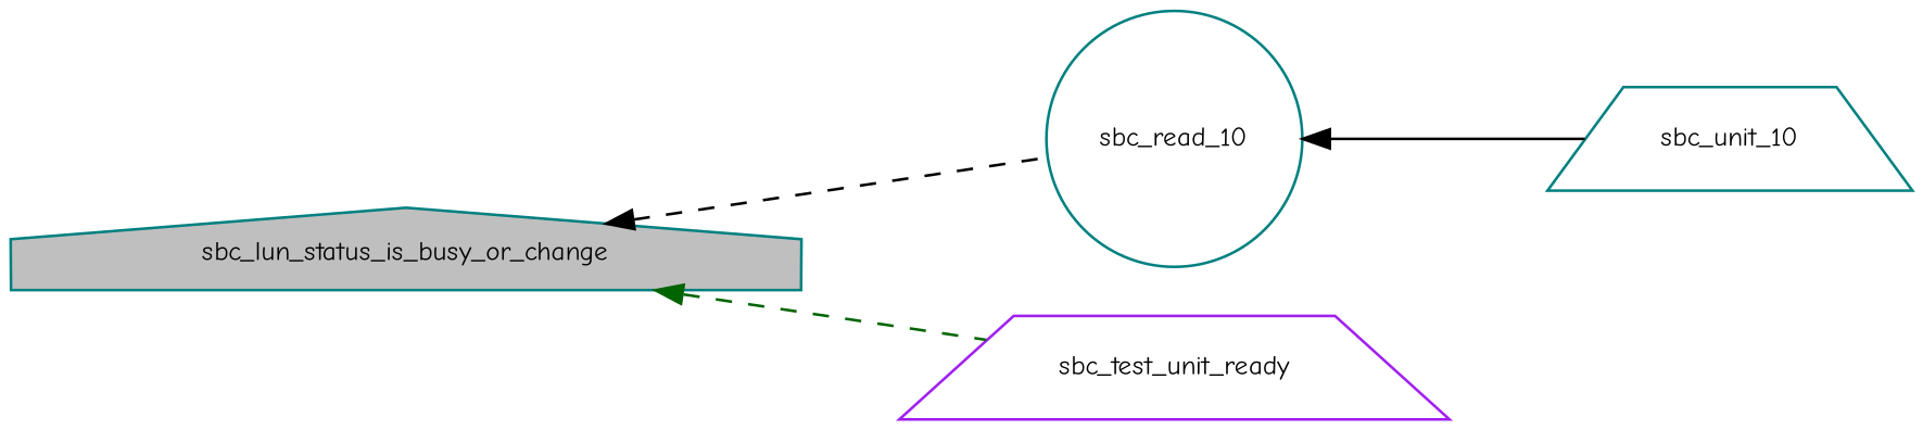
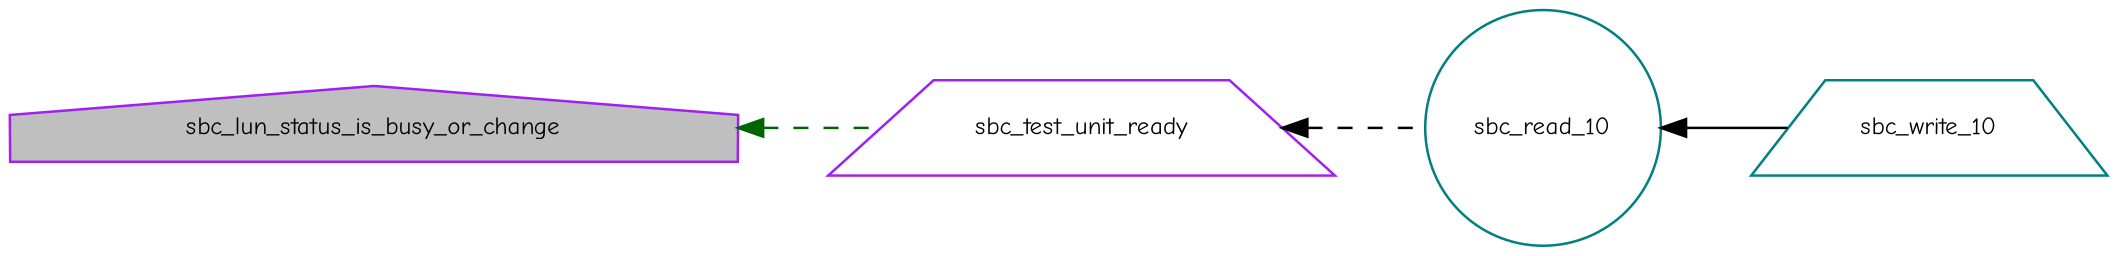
  digraph {
    fontname="Comic Neue"
    rankdir=LR
    node [color=purple fillcolor=white fontname="Comic Neue" fontsize=10 shape=trapezium style=filled]
    edge [color=black dir=back fontname="Comic Neue" fontsize=10 labelfontname="FreeSans.ttf" labelfontsize=10 style=dashed]
-   n1 [color=teal fillcolor=grey75 fontcolor=black height=0.2 label=sbc_lun_status_is_busy_or_change shape=house width=0.4]
+   n1 [fillcolor=grey75 fontcolor=black height=0.2 label=sbc_lun_status_is_busy_or_change shape=house width=0.4]
    n2 [color=teal height=0.2 label=sbc_read_10 shape=circle width=0.4]
    n3 [height=0.2 label=sbc_test_unit_ready width=0.4]
-   n4 [color=teal height=0.2 label=sbc_unit_10 width=0.4]
-   n1 -> n2
+   n4 [color=teal height=0.2 label=sbc_write_10 width=0.4]
+   n3 -> n2
    n1 -> n3 [color=darkgreen]
    n2 -> n4 [style=solid]
  }
